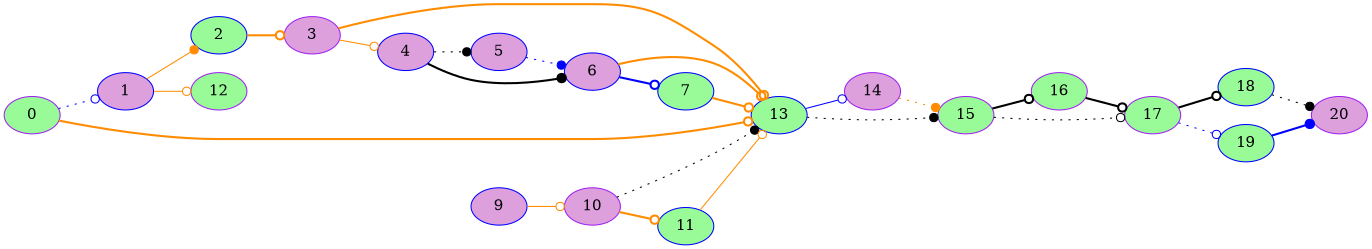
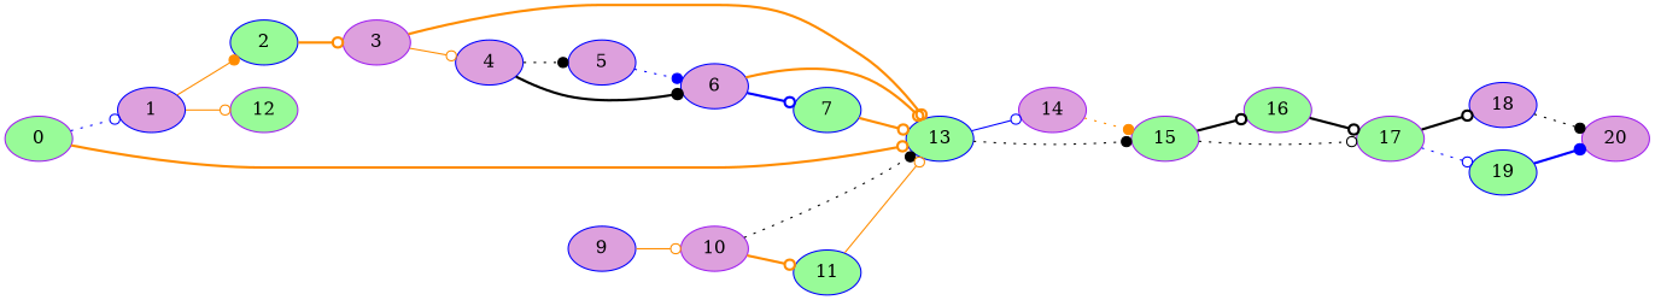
  digraph {
    rankdir=LR
    node [color=blue fillcolor=palegreen style=filled]
    edge [arrowhead=odot color=darkorange style=bold]
    0 [color=purple]
    1 [fillcolor=plum]
    13
    2
    12 [color=purple]
    14 [color=purple fillcolor=plum]
    15 [color=purple]
    3 [color=purple fillcolor=plum]
    4 [fillcolor=plum]
    5 [fillcolor=plum]
    6 [fillcolor=plum]
    7
    9 [fillcolor=plum]
    10 [color=purple fillcolor=plum]
    11
    16 [color=purple]
    17 [color=purple]
-   18
+   18 [fillcolor=plum]
    19
    20 [color=purple fillcolor=plum]
    0 -> 1 [color=blue style=dotted]
    0 -> 13
    1 -> 2 [arrowhead=dot style=solid]
    1 -> 12 [style=solid]
    13 -> 14 [color=blue style=solid]
    13 -> 15 [arrowhead=dot color=black style=dotted]
    2 -> 3
    14 -> 15 [arrowhead=dot style=dotted]
    15 -> 16 [color=black]
    15 -> 17 [color=black style=dotted]
    3 -> 13
    3 -> 4 [style=solid]
    4 -> 5 [arrowhead=dot color=black style=dotted]
    4 -> 6 [arrowhead=dot color=black]
    5 -> 6 [arrowhead=dot color=blue style=dotted]
    6 -> 13
    6 -> 7 [color=blue]
    7 -> 13
    9 -> 10 [style=solid]
    10 -> 13 [arrowhead=dot color=black style=dotted]
    10 -> 11
    11 -> 13 [style=solid]
    16 -> 17 [color=black]
    17 -> 18 [color=black]
    17 -> 19 [color=blue style=dotted]
    18 -> 20 [arrowhead=dot color=black style=dotted]
    19 -> 20 [arrowhead=dot color=blue]
  }
